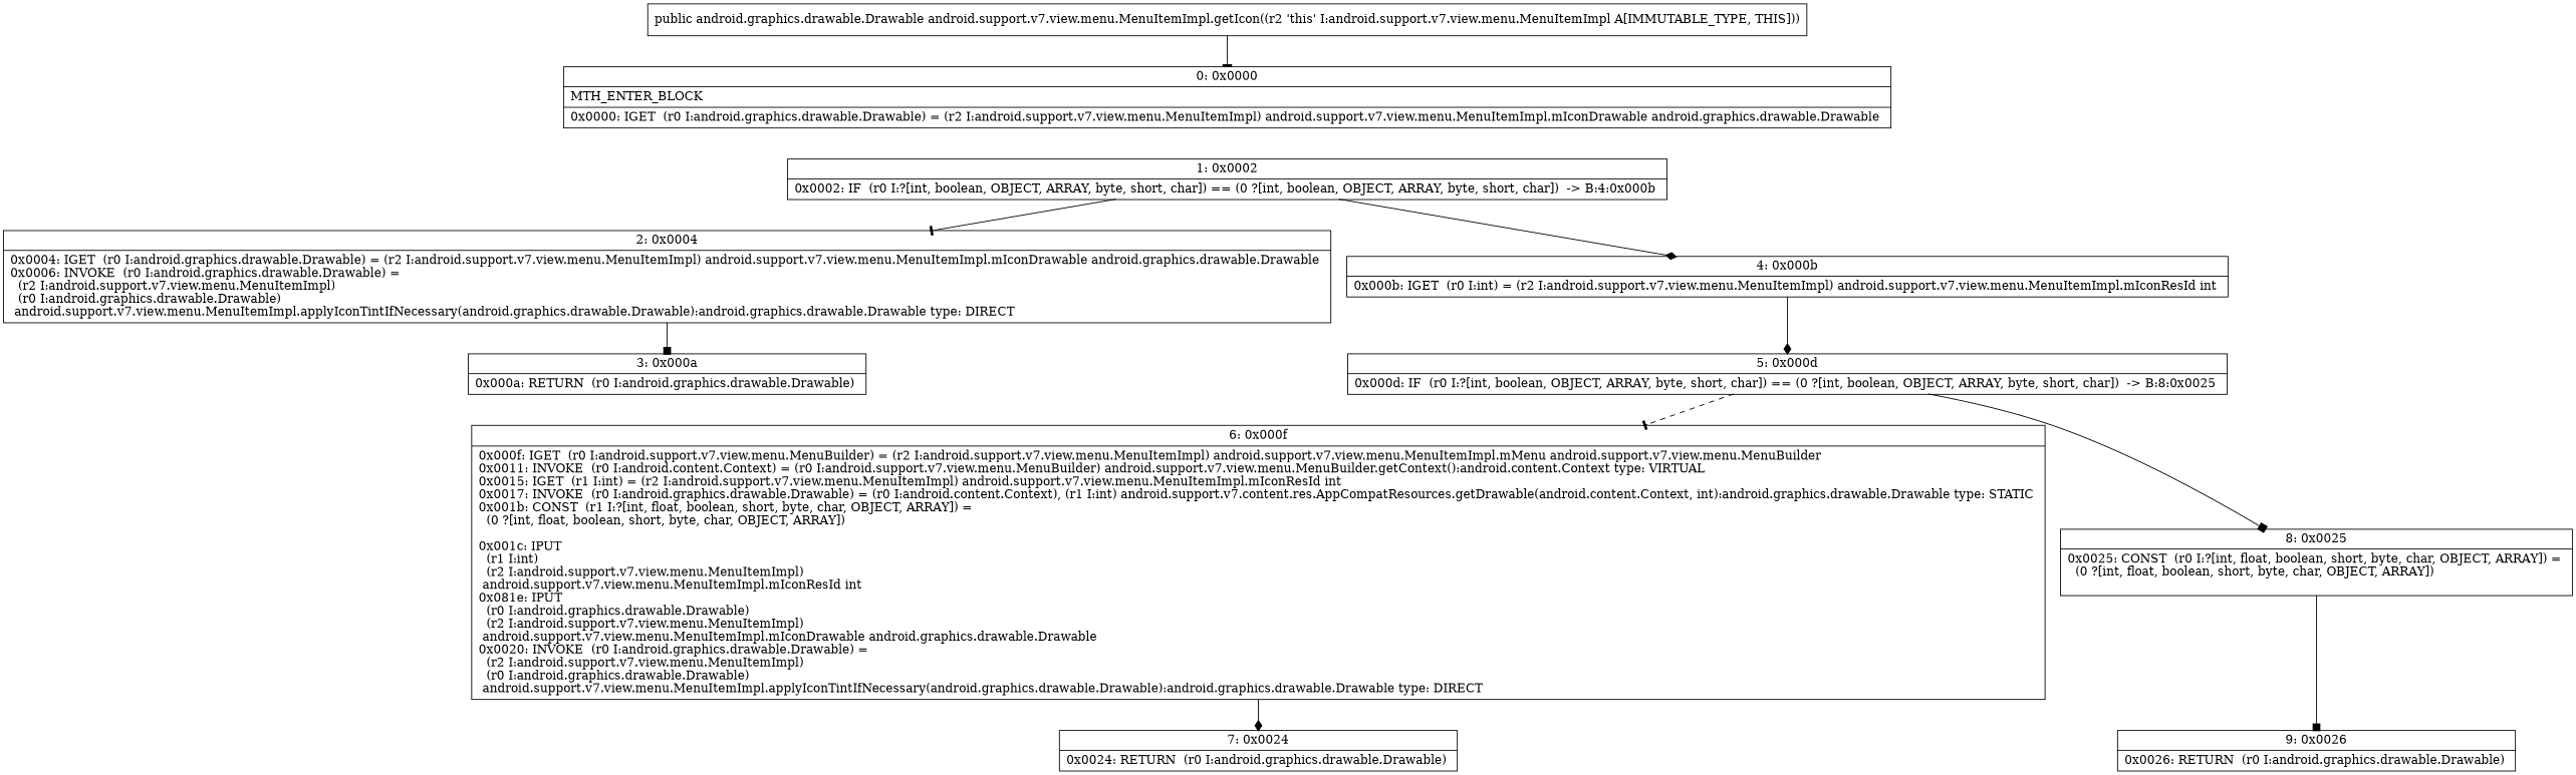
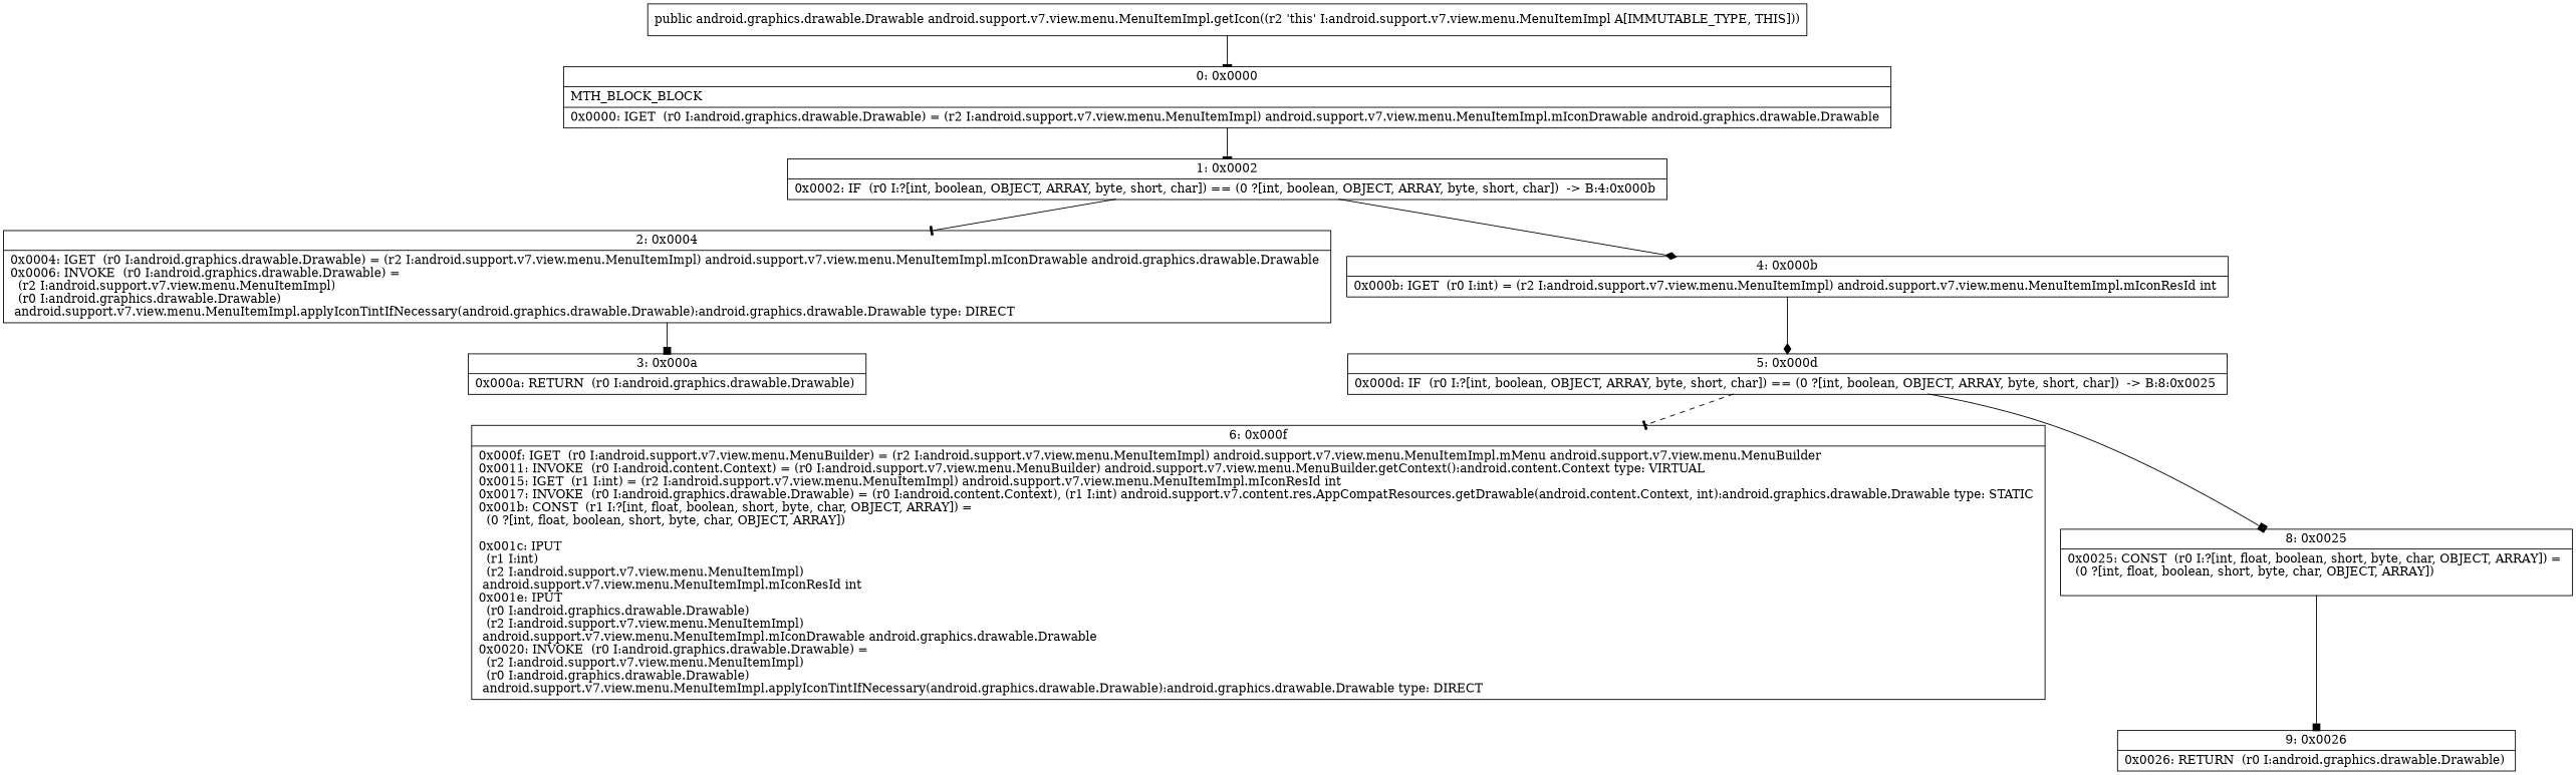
  digraph {
    node [shape=record]
    edge [arrowhead=tee]
-   n1 [label="{0\:\ 0x0000|MTH_ENTER_BLOCK\l|0x0000: IGET  (r0 I:android.graphics.drawable.Drawable) = (r2 I:android.support.v7.view.menu.MenuItemImpl) android.support.v7.view.menu.MenuItemImpl.mIconDrawable android.graphics.drawable.Drawable \l}"]
+   n1 [label="{0\:\ 0x0000|MTH_BLOCK_BLOCK\l|0x0000: IGET  (r0 I:android.graphics.drawable.Drawable) = (r2 I:android.support.v7.view.menu.MenuItemImpl) android.support.v7.view.menu.MenuItemImpl.mIconDrawable android.graphics.drawable.Drawable \l}"]
    n2 [label="{1\:\ 0x0002|0x0002: IF  (r0 I:?[int, boolean, OBJECT, ARRAY, byte, short, char]) == (0 ?[int, boolean, OBJECT, ARRAY, byte, short, char])  \-\> B:4:0x000b \l}"]
    n3 [label="{2\:\ 0x0004|0x0004: IGET  (r0 I:android.graphics.drawable.Drawable) = (r2 I:android.support.v7.view.menu.MenuItemImpl) android.support.v7.view.menu.MenuItemImpl.mIconDrawable android.graphics.drawable.Drawable \l0x0006: INVOKE  (r0 I:android.graphics.drawable.Drawable) = \l  (r2 I:android.support.v7.view.menu.MenuItemImpl)\l  (r0 I:android.graphics.drawable.Drawable)\l android.support.v7.view.menu.MenuItemImpl.applyIconTintIfNecessary(android.graphics.drawable.Drawable):android.graphics.drawable.Drawable type: DIRECT \l}"]
    n4 [label="{4\:\ 0x000b|0x000b: IGET  (r0 I:int) = (r2 I:android.support.v7.view.menu.MenuItemImpl) android.support.v7.view.menu.MenuItemImpl.mIconResId int \l}"]
    n5 [label="{3\:\ 0x000a|0x000a: RETURN  (r0 I:android.graphics.drawable.Drawable) \l}"]
    n6 [label="{5\:\ 0x000d|0x000d: IF  (r0 I:?[int, boolean, OBJECT, ARRAY, byte, short, char]) == (0 ?[int, boolean, OBJECT, ARRAY, byte, short, char])  \-\> B:8:0x0025 \l}"]
-   n7 [label="{6\:\ 0x000f|0x000f: IGET  (r0 I:android.support.v7.view.menu.MenuBuilder) = (r2 I:android.support.v7.view.menu.MenuItemImpl) android.support.v7.view.menu.MenuItemImpl.mMenu android.support.v7.view.menu.MenuBuilder \l0x0011: INVOKE  (r0 I:android.content.Context) = (r0 I:android.support.v7.view.menu.MenuBuilder) android.support.v7.view.menu.MenuBuilder.getContext():android.content.Context type: VIRTUAL \l0x0015: IGET  (r1 I:int) = (r2 I:android.support.v7.view.menu.MenuItemImpl) android.support.v7.view.menu.MenuItemImpl.mIconResId int \l0x0017: INVOKE  (r0 I:android.graphics.drawable.Drawable) = (r0 I:android.content.Context), (r1 I:int) android.support.v7.content.res.AppCompatResources.getDrawable(android.content.Context, int):android.graphics.drawable.Drawable type: STATIC \l0x001b: CONST  (r1 I:?[int, float, boolean, short, byte, char, OBJECT, ARRAY]) = \l  (0 ?[int, float, boolean, short, byte, char, OBJECT, ARRAY])\l \l0x001c: IPUT  \l  (r1 I:int)\l  (r2 I:android.support.v7.view.menu.MenuItemImpl)\l android.support.v7.view.menu.MenuItemImpl.mIconResId int \l0x081e: IPUT  \l  (r0 I:android.graphics.drawable.Drawable)\l  (r2 I:android.support.v7.view.menu.MenuItemImpl)\l android.support.v7.view.menu.MenuItemImpl.mIconDrawable android.graphics.drawable.Drawable \l0x0020: INVOKE  (r0 I:android.graphics.drawable.Drawable) = \l  (r2 I:android.support.v7.view.menu.MenuItemImpl)\l  (r0 I:android.graphics.drawable.Drawable)\l android.support.v7.view.menu.MenuItemImpl.applyIconTintIfNecessary(android.graphics.drawable.Drawable):android.graphics.drawable.Drawable type: DIRECT \l}"]
+   n7 [label="{6\:\ 0x000f|0x000f: IGET  (r0 I:android.support.v7.view.menu.MenuBuilder) = (r2 I:android.support.v7.view.menu.MenuItemImpl) android.support.v7.view.menu.MenuItemImpl.mMenu android.support.v7.view.menu.MenuBuilder \l0x0011: INVOKE  (r0 I:android.content.Context) = (r0 I:android.support.v7.view.menu.MenuBuilder) android.support.v7.view.menu.MenuBuilder.getContext():android.content.Context type: VIRTUAL \l0x0015: IGET  (r1 I:int) = (r2 I:android.support.v7.view.menu.MenuItemImpl) android.support.v7.view.menu.MenuItemImpl.mIconResId int \l0x0017: INVOKE  (r0 I:android.graphics.drawable.Drawable) = (r0 I:android.content.Context), (r1 I:int) android.support.v7.content.res.AppCompatResources.getDrawable(android.content.Context, int):android.graphics.drawable.Drawable type: STATIC \l0x001b: CONST  (r1 I:?[int, float, boolean, short, byte, char, OBJECT, ARRAY]) = \l  (0 ?[int, float, boolean, short, byte, char, OBJECT, ARRAY])\l \l0x001c: IPUT  \l  (r1 I:int)\l  (r2 I:android.support.v7.view.menu.MenuItemImpl)\l android.support.v7.view.menu.MenuItemImpl.mIconResId int \l0x001e: IPUT  \l  (r0 I:android.graphics.drawable.Drawable)\l  (r2 I:android.support.v7.view.menu.MenuItemImpl)\l android.support.v7.view.menu.MenuItemImpl.mIconDrawable android.graphics.drawable.Drawable \l0x0020: INVOKE  (r0 I:android.graphics.drawable.Drawable) = \l  (r2 I:android.support.v7.view.menu.MenuItemImpl)\l  (r0 I:android.graphics.drawable.Drawable)\l android.support.v7.view.menu.MenuItemImpl.applyIconTintIfNecessary(android.graphics.drawable.Drawable):android.graphics.drawable.Drawable type: DIRECT \l}"]
    n8 [label="{8\:\ 0x0025|0x0025: CONST  (r0 I:?[int, float, boolean, short, byte, char, OBJECT, ARRAY]) = \l  (0 ?[int, float, boolean, short, byte, char, OBJECT, ARRAY])\l \l}"]
-   n9 [label="{7\:\ 0x0024|0x0024: RETURN  (r0 I:android.graphics.drawable.Drawable) \l}"]
    n10 [label="{9\:\ 0x0026|0x0026: RETURN  (r0 I:android.graphics.drawable.Drawable) \l}"]
    n11 [label="{public android.graphics.drawable.Drawable android.support.v7.view.menu.MenuItemImpl.getIcon((r2 'this' I:android.support.v7.view.menu.MenuItemImpl A[IMMUTABLE_TYPE, THIS])) }"]
+   n1 -> n2
    n2 -> n3 [style=solid]
    n2 -> n4 [arrowhead=diamond]
    n3 -> n5 [arrowhead=box]
    n4 -> n6 [arrowhead=diamond]
    n6 -> n7 [style=dashed]
    n6 -> n8 [arrowhead=box]
-   n7 -> n9 [arrowhead=diamond]
    n8 -> n10 [arrowhead=box]
    n11 -> n1
  }
